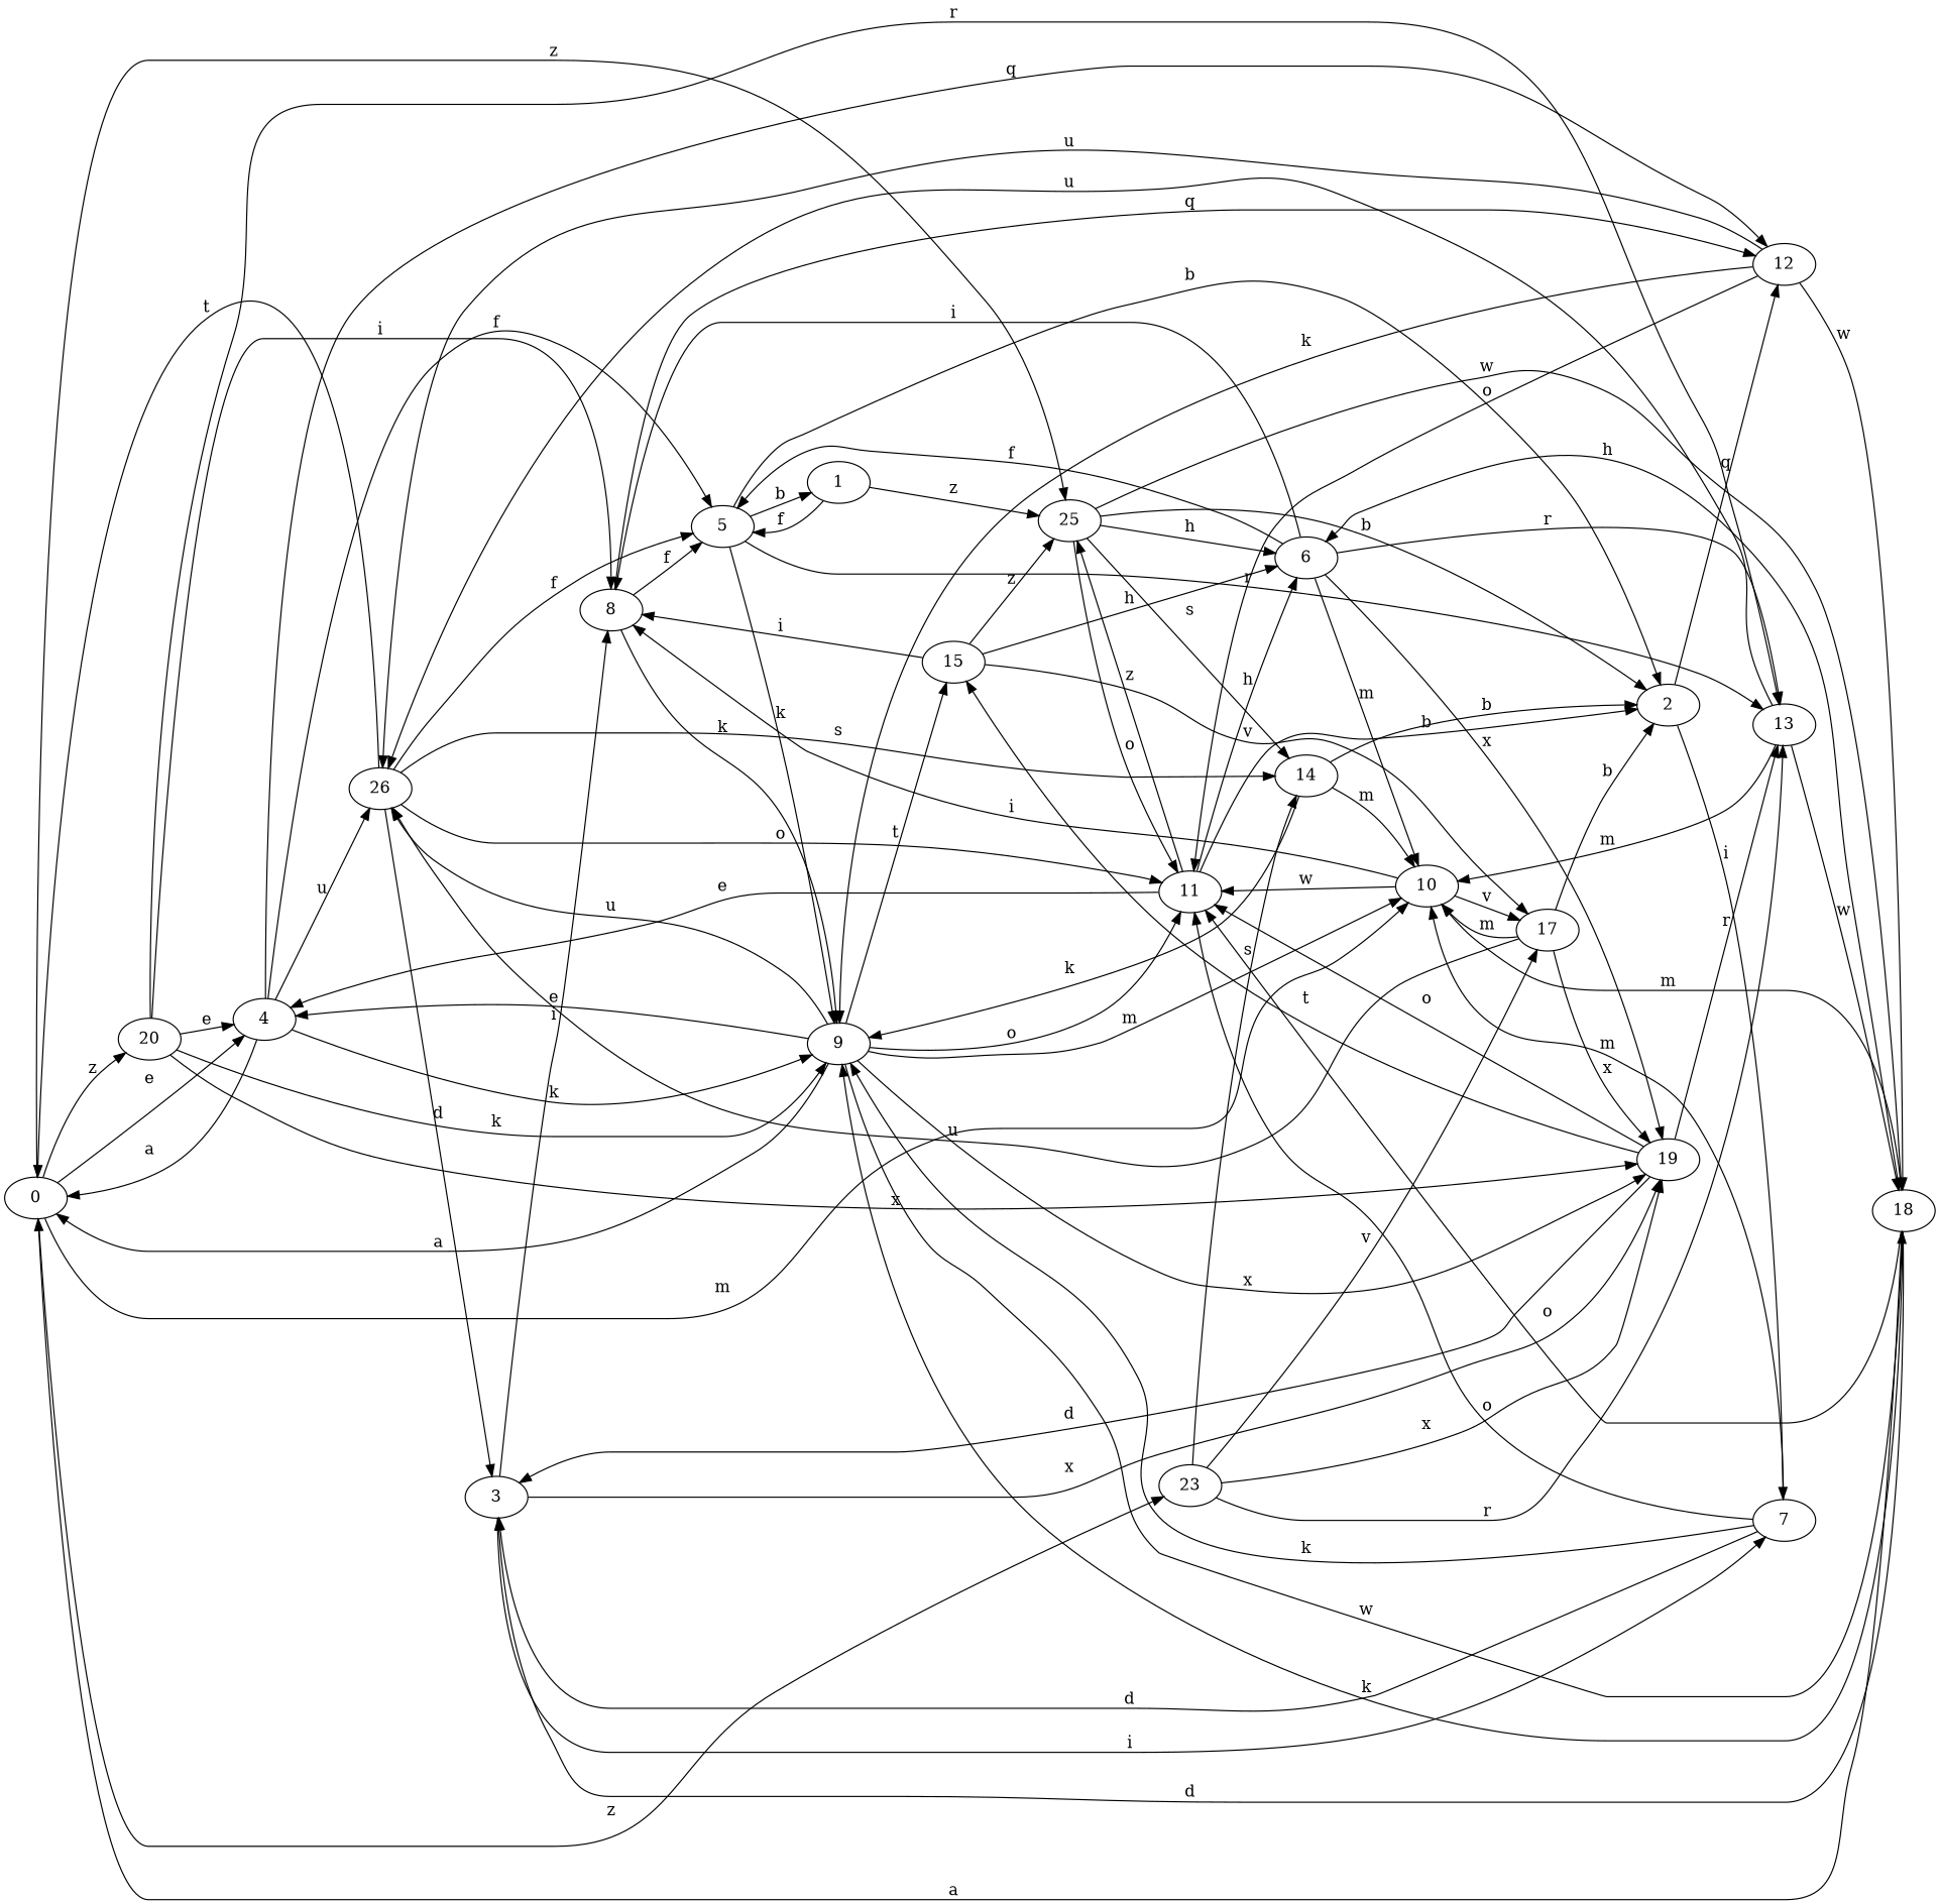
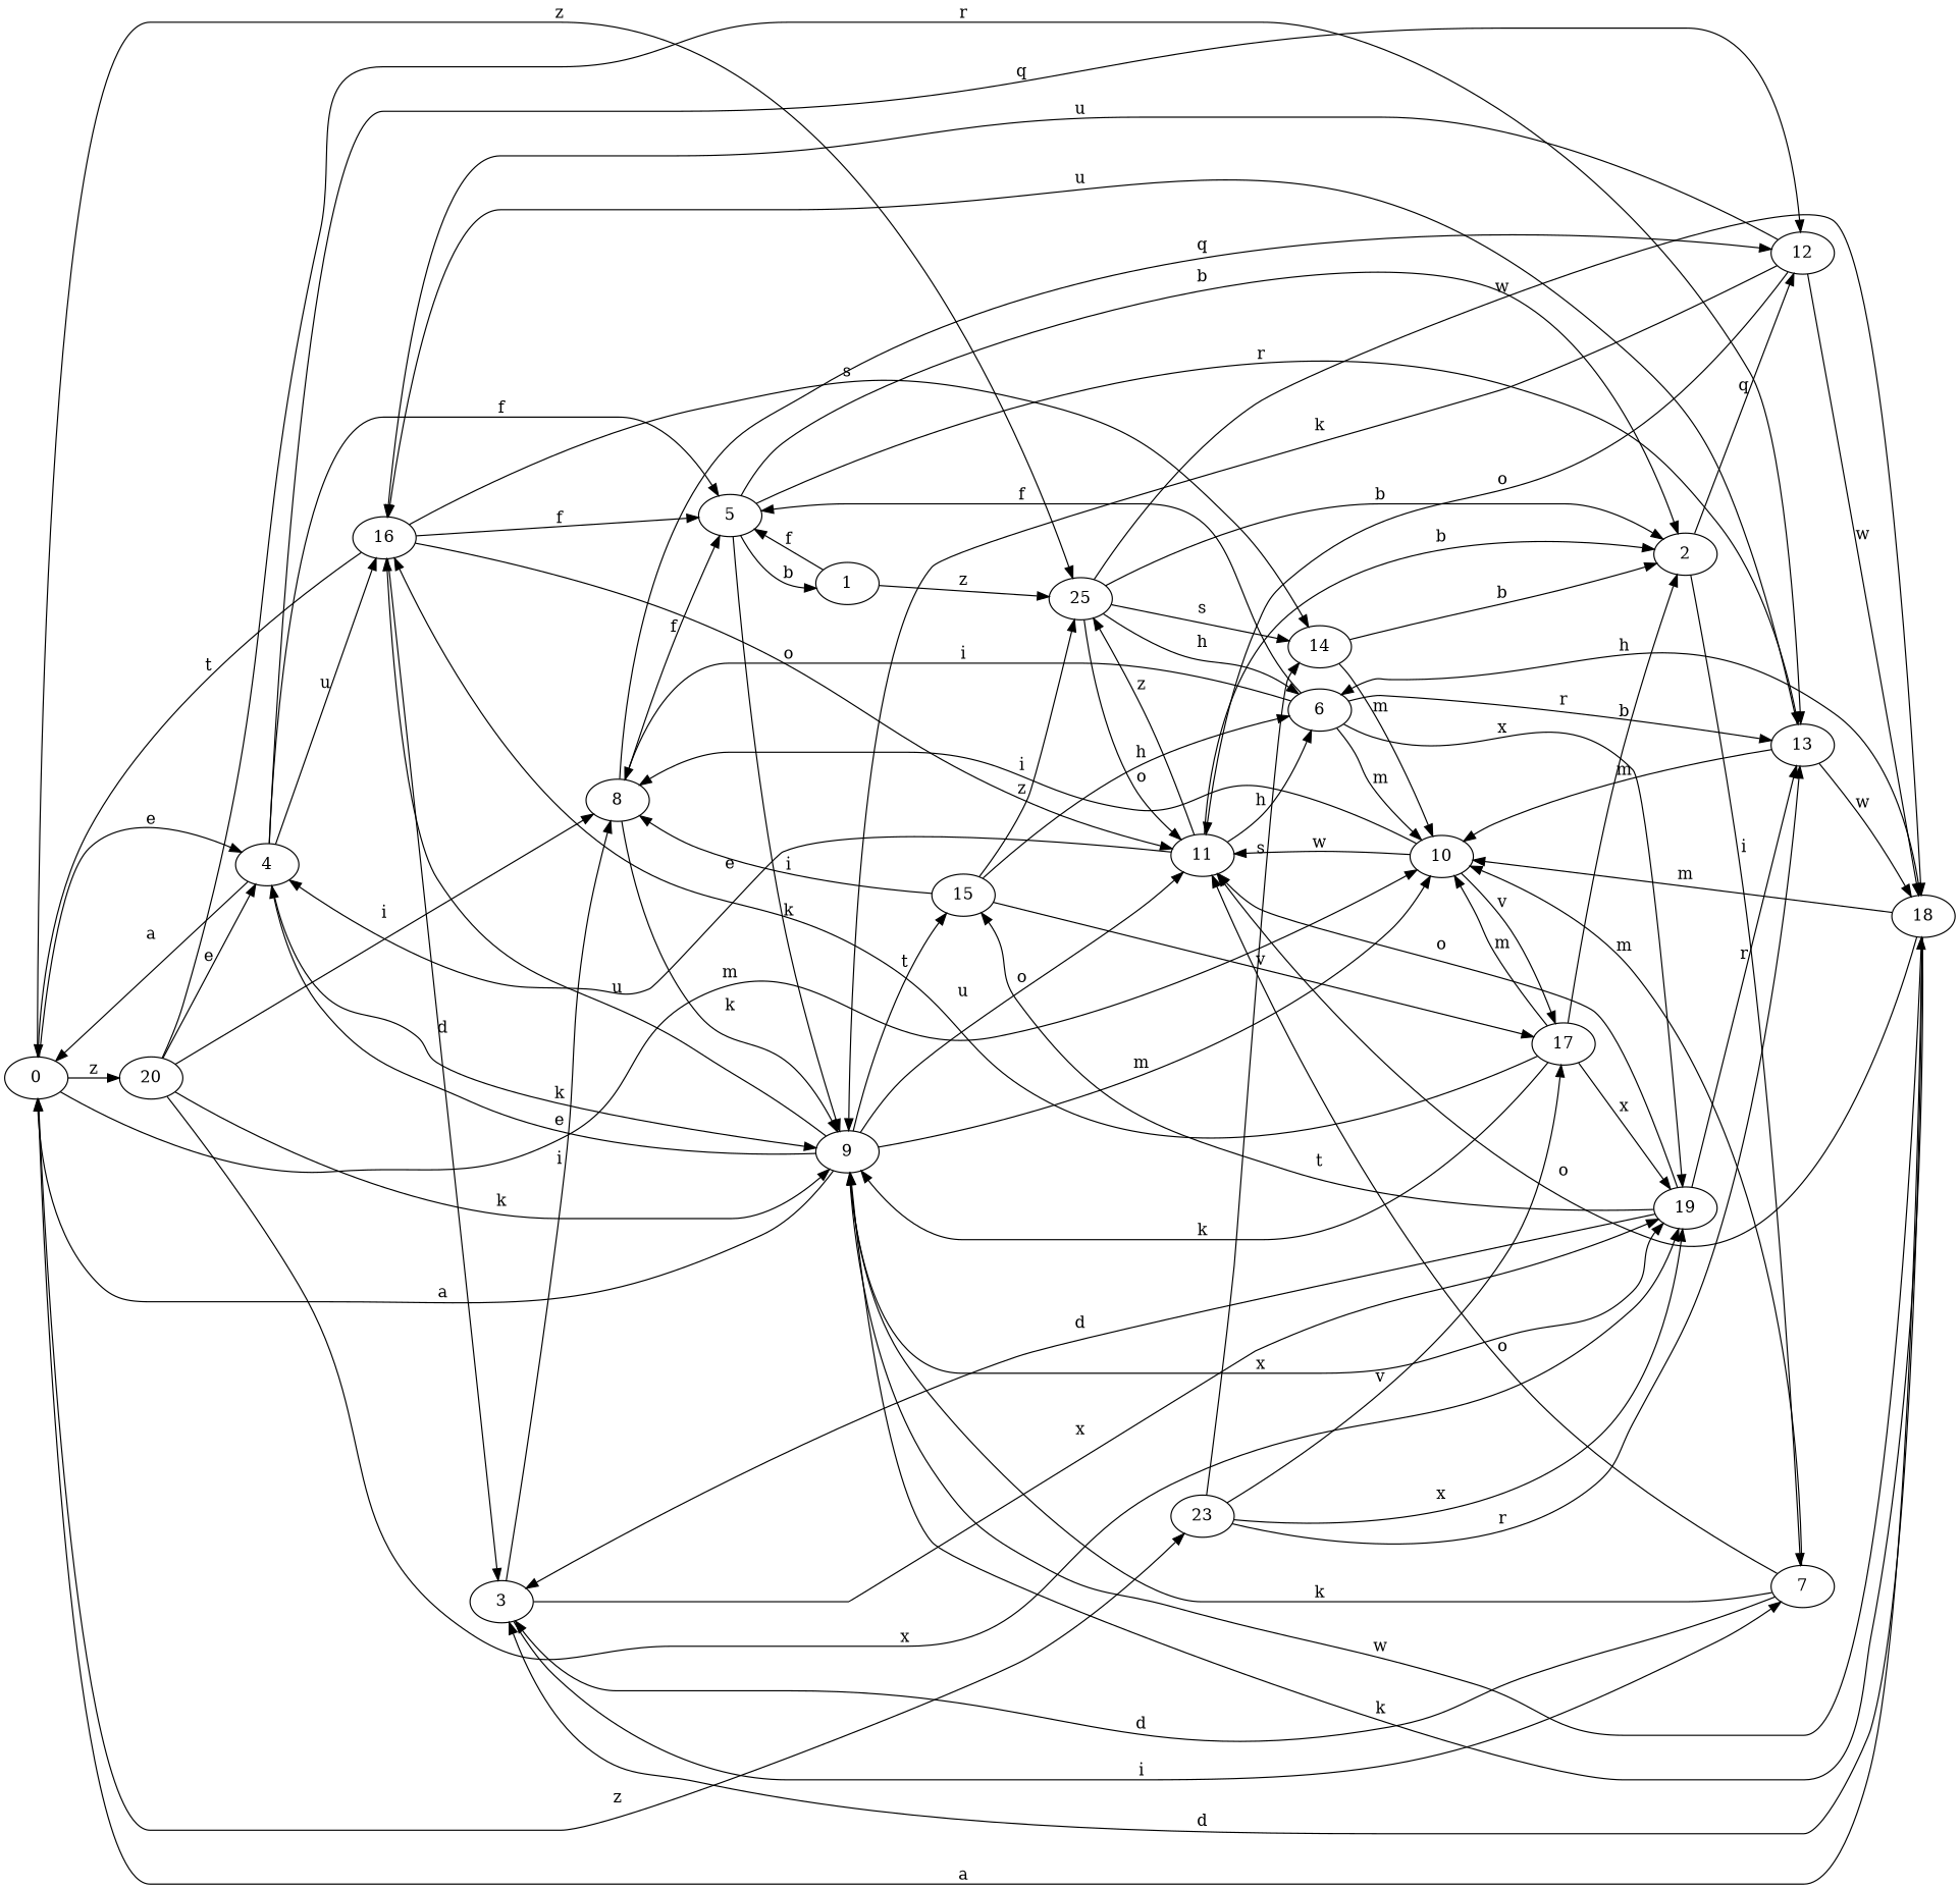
  strict digraph {
    rankdir=LR
    0
    4
    10
    20
    23
    25
    5
    9
    12
-   16 [label=26]
+   16
    8
    11
    17
    19
    13
    14
    2
    6
    18
    1
    7
    3
    15
    0 -> 4 [label=e]
    0 -> 10 [label=m]
    0 -> 20 [label=z]
    0 -> 23 [label=z]
    0 -> 25 [label=z]
    4 -> 0 [label=a]
    4 -> 5 [label=f]
    4 -> 9 [label=k]
    4 -> 12 [label=q]
    4 -> 16 [label=u]
    10 -> 8 [label=i]
    10 -> 11 [label=w]
    10 -> 17 [label=v]
    20 -> 4 [label=e]
    20 -> 9 [label=k]
    20 -> 8 [label=i]
    20 -> 19 [label=x]
    20 -> 13 [label=r]
    23 -> 17 [label=v]
    23 -> 19 [label=x]
    23 -> 13 [label=r]
    23 -> 14 [label=s]
    25 -> 11 [label=o]
    25 -> 14 [label=s]
    25 -> 2 [label=b]
    25 -> 6 [label=h]
    25 -> 18 [label=w]
    5 -> 9 [label=k]
    5 -> 13 [label=r]
    5 -> 2 [label=b]
    5 -> 1 [label=b]
    9 -> 0 [label=a]
    9 -> 4 [label=e]
    9 -> 10 [label=m]
    9 -> 16 [label=u]
    9 -> 11 [label=o]
    9 -> 19 [label=x]
    9 -> 18 [label=w]
    9 -> 15 [label=t]
    12 -> 9 [label=k]
    12 -> 16 [label=u]
    12 -> 11 [label=o]
    12 -> 18 [label=w]
    16 -> 0 [label=t]
    16 -> 5 [label=f]
    16 -> 11 [label=o]
    16 -> 14 [label=s]
    16 -> 3 [label=d]
    8 -> 5 [label=f]
    8 -> 9 [label=k]
    8 -> 12 [label=q]
    11 -> 4 [label=e]
    11 -> 25 [label=z]
    11 -> 2 [label=b]
    11 -> 6 [label=h]
    17 -> 10 [label=m]
    17 -> 16 [label=u]
    17 -> 19 [label=x]
    17 -> 2 [label=b]
    19 -> 11 [label=o]
    19 -> 13 [label=r]
    19 -> 3 [label=d]
    19 -> 15 [label=t]
    13 -> 10 [label=m]
    13 -> 16 [label=u]
    13 -> 18 [label=w]
    14 -> 10 [label=m]
-   14 -> 9 [label=k]
+   17 -> 9 [label=k]
    14 -> 2 [label=b]
    2 -> 12 [label=q]
    2 -> 7 [label=i]
    6 -> 10 [label=m]
    6 -> 5 [label=f]
    6 -> 8 [label=i]
    6 -> 19 [label=x]
    6 -> 13 [label=r]
    18 -> 0 [label=a]
    18 -> 10 [label=m]
    18 -> 9 [label=k]
    18 -> 11 [label=o]
    18 -> 6 [label=h]
    18 -> 3 [label=d]
    1 -> 25 [label=z]
    1 -> 5 [label=f]
    7 -> 10 [label=m]
    7 -> 9 [label=k]
    7 -> 11 [label=o]
    7 -> 3 [label=d]
    3 -> 8 [label=i]
    3 -> 19 [label=x]
    3 -> 7 [label=i]
    15 -> 25 [label=z]
    15 -> 8 [label=i]
    15 -> 17 [label=v]
    15 -> 6 [label=h]
  }
